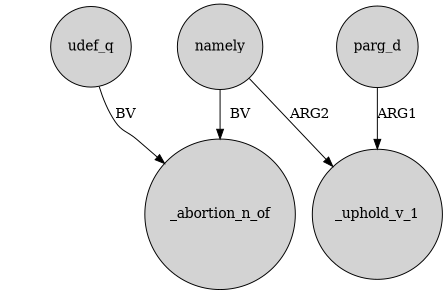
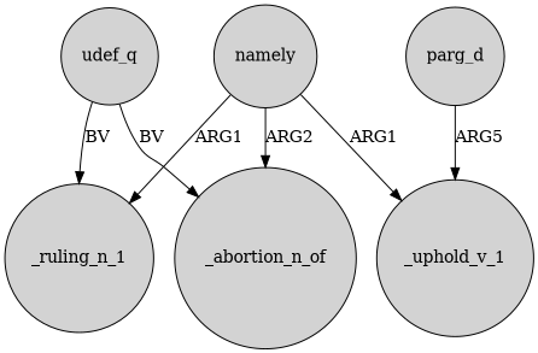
  digraph {
    node [shape=circle style=filled]
    udef_q
    _abortion_n_of
+   _ruling_n_1
    n4 [label=namely]
    _uphold_v_1
    parg_d
    udef_q -> _abortion_n_of [label=BV]
-   n4 -> _abortion_n_of [label=BV]
-   n4 -> _uphold_v_1 [label=ARG2]
-   parg_d -> _uphold_v_1 [label=ARG1]
+   udef_q -> _ruling_n_1 [label=BV]
+   n4 -> _abortion_n_of [label=ARG2]
+   n4 -> _ruling_n_1 [label=ARG1]
+   n4 -> _uphold_v_1 [label=ARG1]
+   parg_d -> _uphold_v_1 [label=ARG5]
  }
